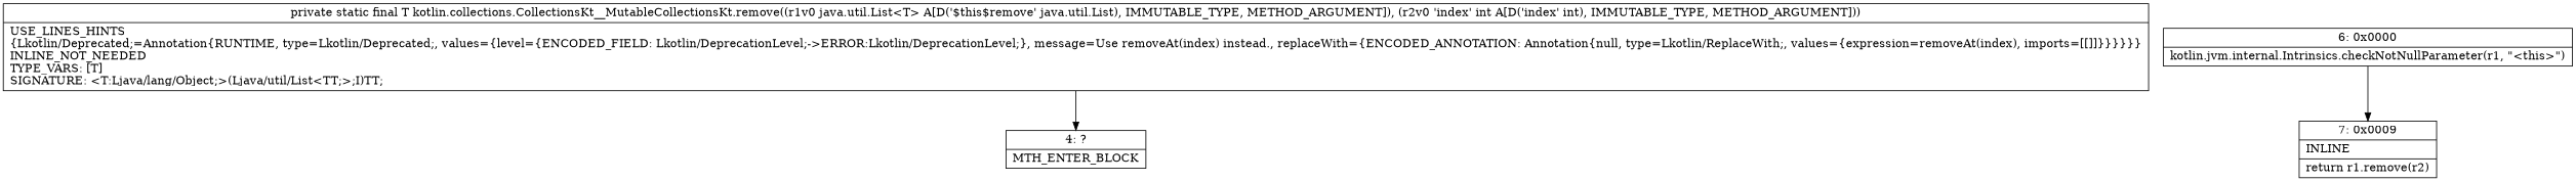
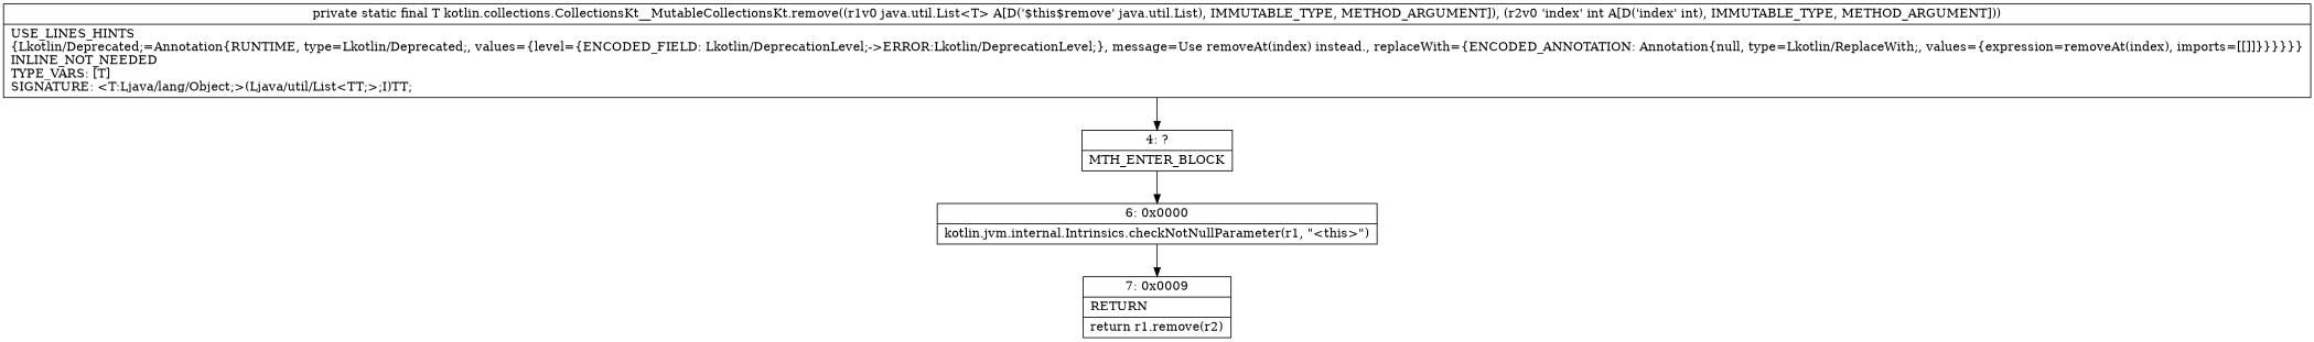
  digraph {
    node [shape=record]
    n1 [label="{4\:\ ?|MTH_ENTER_BLOCK\l}"]
    n2 [label="{6\:\ 0x0000|kotlin.jvm.internal.Intrinsics.checkNotNullParameter(r1, \"\<this\>\")\l}"]
-   n3 [label="{7\:\ 0x0009|INLINE\l|return r1.remove(r2)\l}"]
+   n3 [label="{7\:\ 0x0009|RETURN\l|return r1.remove(r2)\l}"]
    n4 [label="{private static final T kotlin.collections.CollectionsKt__MutableCollectionsKt.remove((r1v0 java.util.List\<T\> A[D('$this$remove' java.util.List), IMMUTABLE_TYPE, METHOD_ARGUMENT]), (r2v0 'index' int A[D('index' int), IMMUTABLE_TYPE, METHOD_ARGUMENT]))  | USE_LINES_HINTS\l\{Lkotlin\/Deprecated;=Annotation\{RUNTIME, type=Lkotlin\/Deprecated;, values=\{level=\{ENCODED_FIELD: Lkotlin\/DeprecationLevel;\-\>ERROR:Lkotlin\/DeprecationLevel;\}, message=Use removeAt(index) instead., replaceWith=\{ENCODED_ANNOTATION: Annotation\{null, type=Lkotlin\/ReplaceWith;, values=\{expression=removeAt(index), imports=[[]]\}\}\}\}\}\}\lINLINE_NOT_NEEDED\lTYPE_VARS: [T]\lSIGNATURE: \<T:Ljava\/lang\/Object;\>(Ljava\/util\/List\<TT;\>;I)TT;\l}"]
+   n1 -> n2
    n2 -> n3
    n4 -> n1
  }
